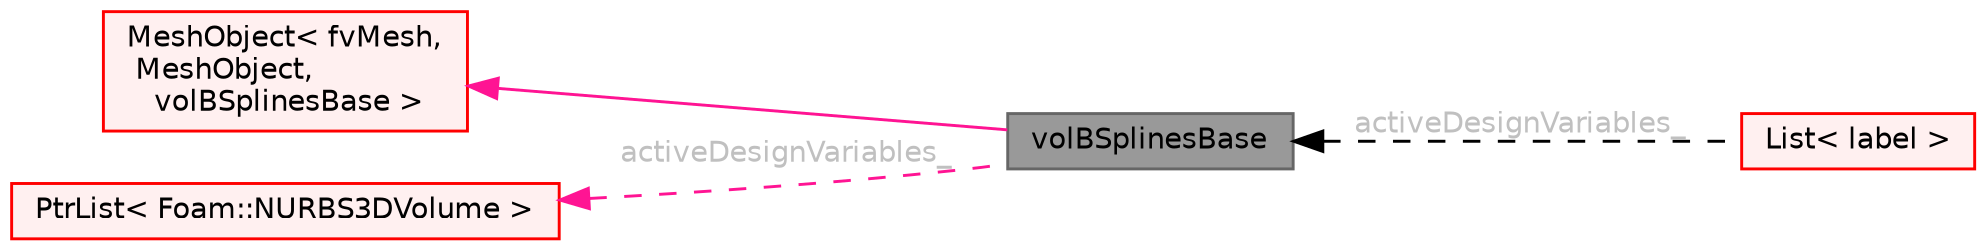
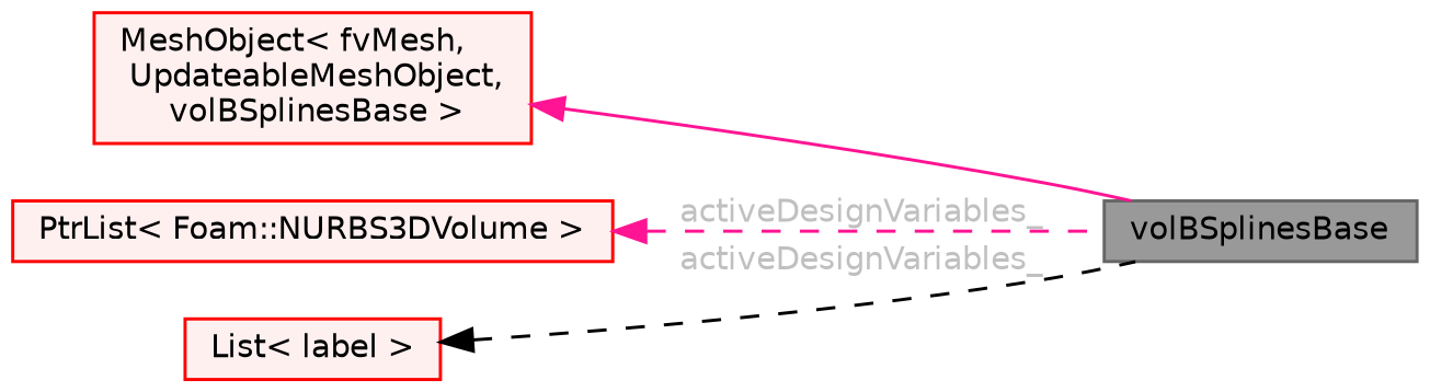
  digraph {
    rankdir=LR
    node [color=red fillcolor="#FFF0F0" fontname=Helvetica fontsize=10 shape=box style=filled]
    edge [color=deeppink dir=back fontname=Helvetica fontsize=10 labelfontname=Helvetica labelfontsize=10 style=dashed fontcolor=grey]
    n1 [color=gray40 fillcolor=grey60 fontcolor=black height=0.2 label=volBSplinesBase width=0.4]
-   n2 [height=0.2 label="MeshObject\< fvMesh,\l MeshObject,\l volBSplinesBase \>" width=0.4]
+   n2 [height=0.2 label="MeshObject\< fvMesh,\l UpdateableMeshObject,\l volBSplinesBase \>" width=0.4]
    n3 [height=0.2 label="PtrList\< Foam::NURBS3DVolume \>" width=0.4]
    n4 [height=0.2 label="List\< label \>" width=0.4]
    n2 -> n1 [style=solid fontcolor=""]
    n3 -> n1 [label=" activeDesignVariables_"]
-   n1 -> n4 [color=black label=" activeDesignVariables_"]
+   n4 -> n1 [color=black label=" activeDesignVariables_"]
  }
